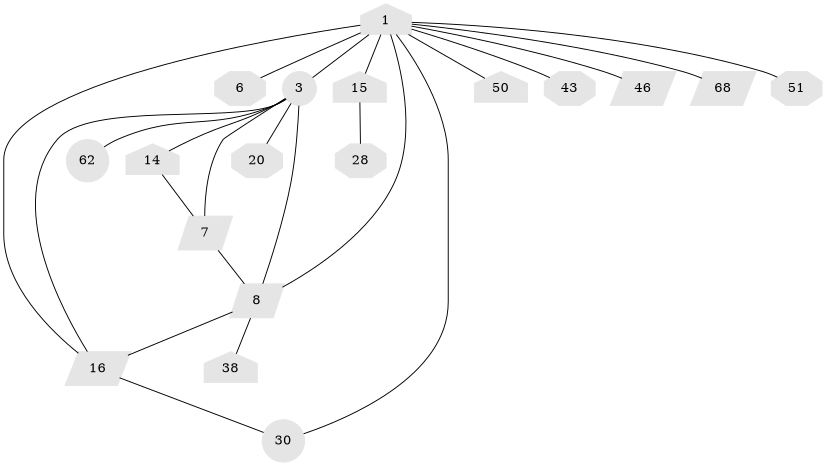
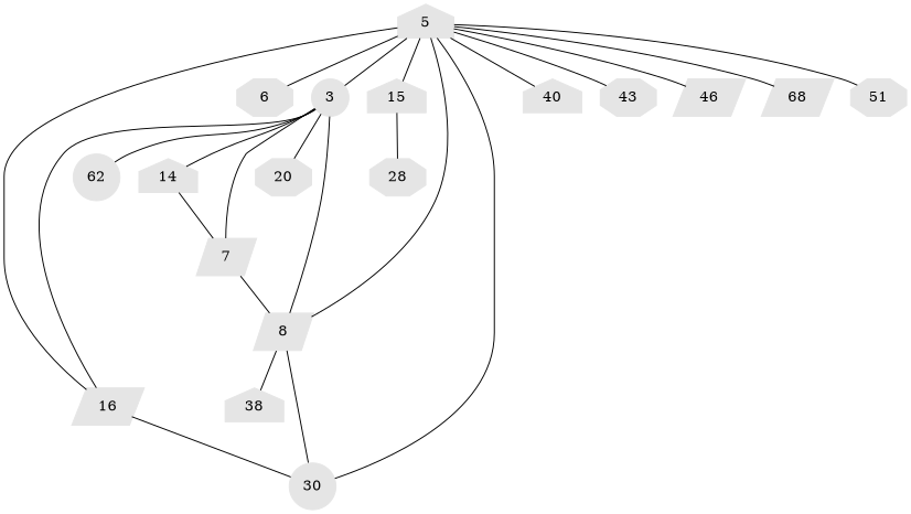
  graph {
    node [color=gray90 shape=house style=filled]
-   1 [super="+47+57+2+31"]
+   1 [super="+47+57+2+31" label=5]
    3 [shape=circle super="+10+4+64+37+18+9+12"]
    6 [shape=octagon super="+53"]
    8 [shape=parallelogram super="+22+39+13"]
    15
    16 [shape=parallelogram super="+36+17+35"]
    n7 [label=30 shape=circle]
-   40 [label=50]
+   40
    43 [shape=octagon]
    46 [shape=parallelogram]
    n11 [label=68 shape=parallelogram]
    51 [shape=octagon]
    7 [shape=parallelogram super="+42+52+21"]
    20 [shape=octagon super="+33+50"]
    14 [super="+23"]
    62 [shape=circle]
    38
    28 [shape=octagon]
    1 -- 3 [weight=4]
    1 -- 6
    1 -- 8
    1 -- 15
    1 -- 16
    1 -- n7
    1 -- 40
    1 -- 43
    1 -- 46
    1 -- n11
    1 -- 51
    3 -- 8
    3 -- 16
    3 -- 7
    3 -- 20
    3 -- 14
    3 -- 62
-   8 -- 16
+   8 -- n7
    8 -- 38
    15 -- 28
    16 -- n7
    7 -- 8
    14 -- 7
  }
